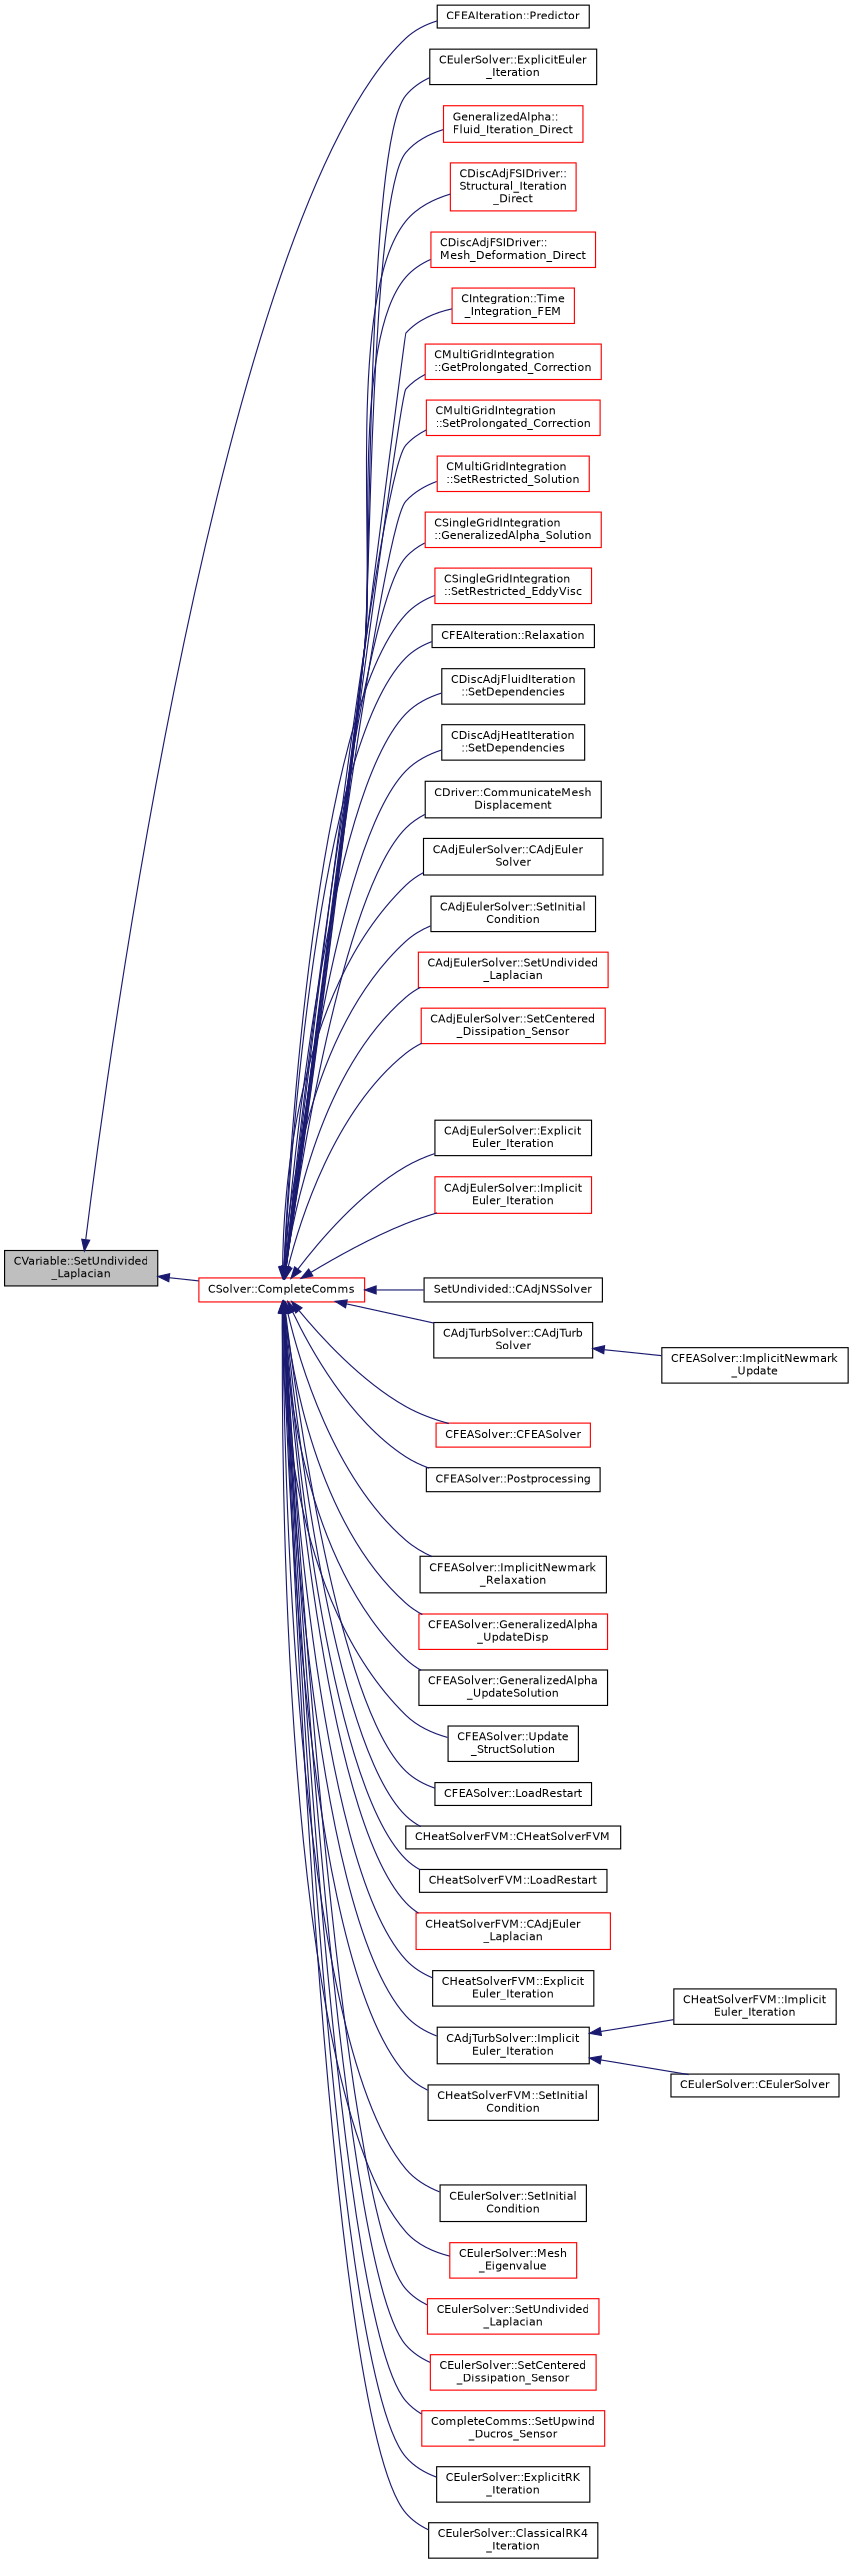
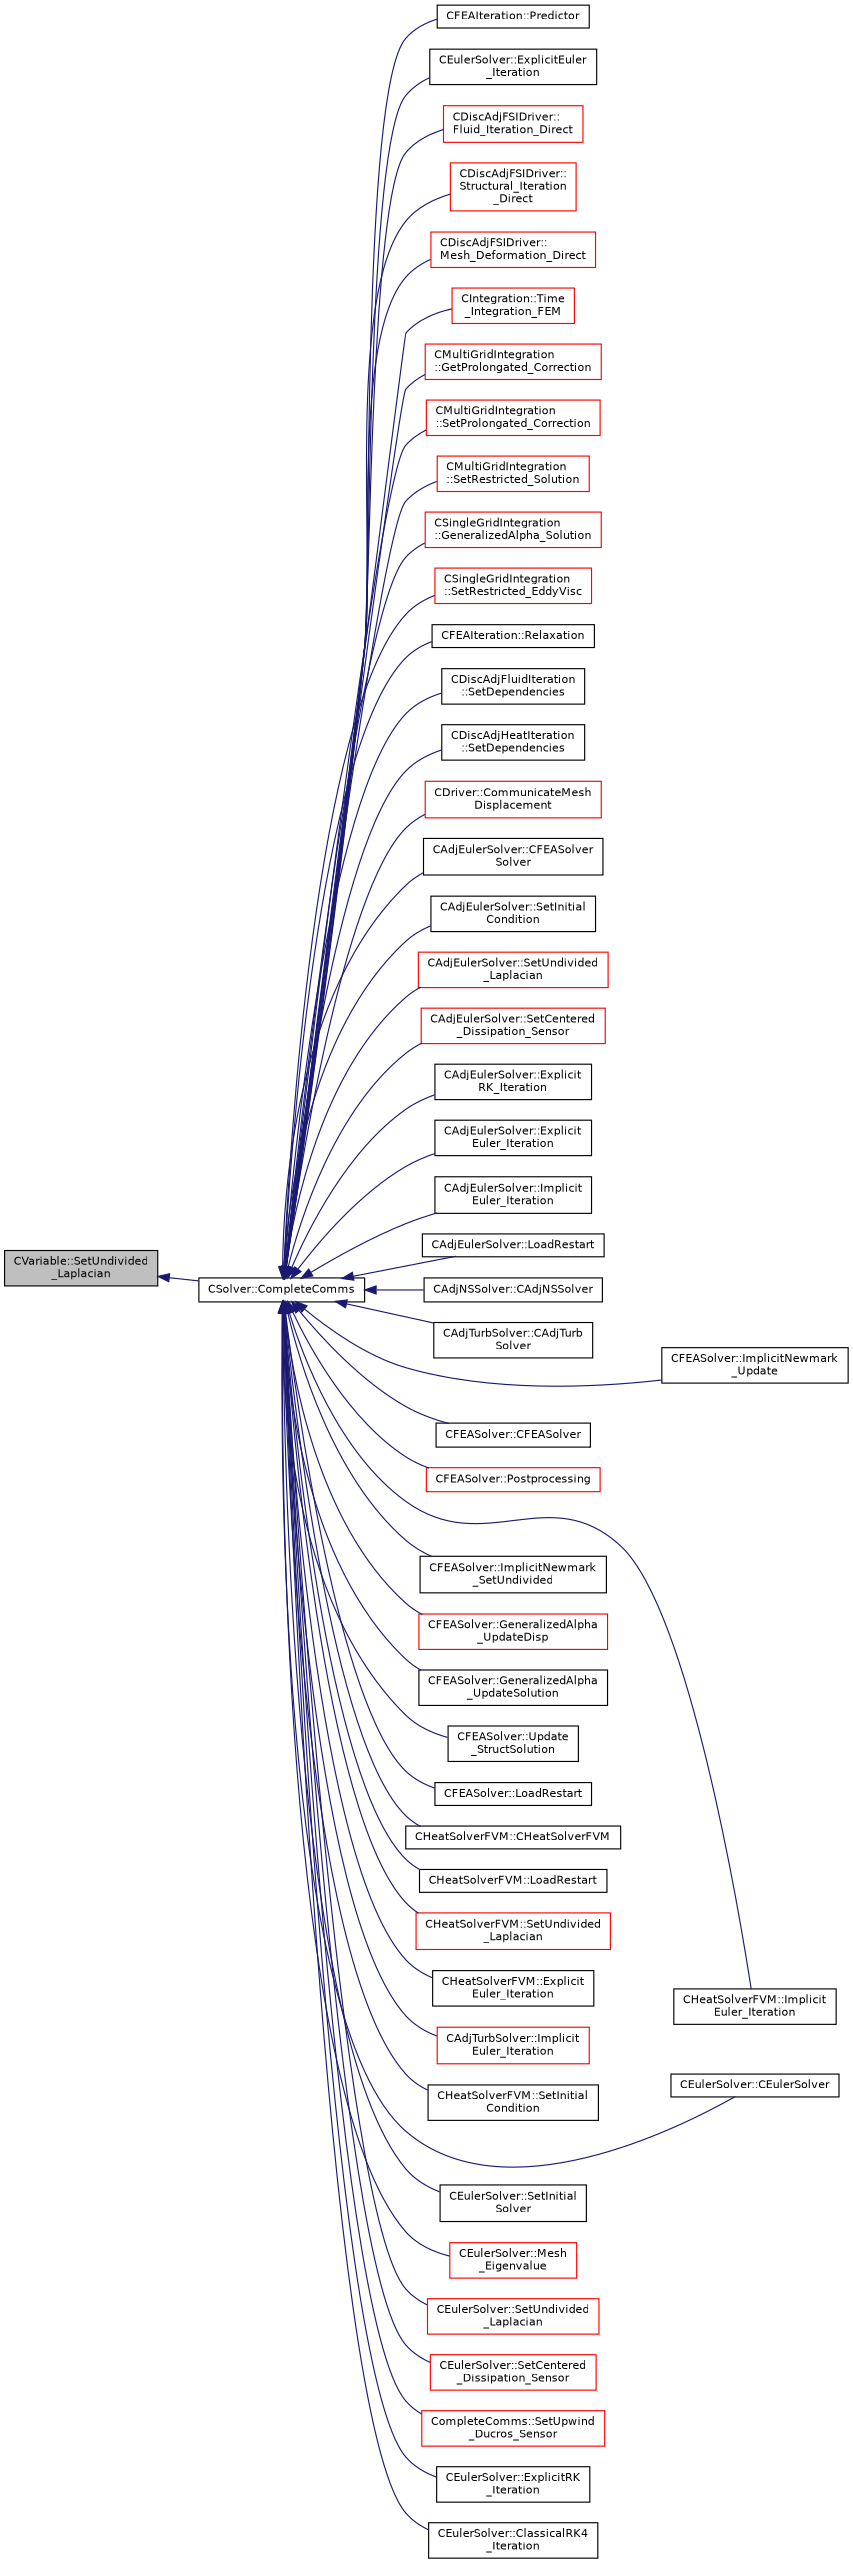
  digraph {
    rankdir=LR
    node [color=black fillcolor=white fontname=Helvetica fontsize=10 shape=record style=filled]
    edge [color=midnightblue dir=back fontname=Helvetica fontsize=10 labelfontname=Helvetica labelfontsize=10 style=solid]
    n1 [fillcolor=grey75 fontcolor=black height=0.2 label="CVariable::SetUndivided\l_Laplacian" width=0.4]
-   n2 [color=red height=0.2 label="CSolver::CompleteComms" width=0.4]
-   n3 [color=red height=0.2 label="GeneralizedAlpha::\lFluid_Iteration_Direct" width=0.4]
+   n2 [height=0.2 label="CSolver::CompleteComms" width=0.4]
+   n3 [color=red height=0.2 label="CDiscAdjFSIDriver::\lFluid_Iteration_Direct" width=0.4]
    n4 [color=red height=0.2 label="CDiscAdjFSIDriver::\lStructural_Iteration\l_Direct" width=0.4]
    n5 [color=red height=0.2 label="CDiscAdjFSIDriver::\lMesh_Deformation_Direct" width=0.4]
    n6 [color=red height=0.2 label="CIntegration::Time\l_Integration_FEM" width=0.4]
    n7 [color=red height=0.2 label="CMultiGridIntegration\l::GetProlongated_Correction" width=0.4]
    n8 [color=red height=0.2 label="CMultiGridIntegration\l::SetProlongated_Correction" width=0.4]
    n9 [color=red height=0.2 label="CMultiGridIntegration\l::SetRestricted_Solution" width=0.4]
    n10 [color=red height=0.2 label="CSingleGridIntegration\l::GeneralizedAlpha_Solution" width=0.4]
    n11 [color=red height=0.2 label="CSingleGridIntegration\l::SetRestricted_EddyVisc" width=0.4]
    n12 [height=0.2 label="CFEAIteration::Predictor" width=0.4]
    n13 [height=0.2 label="CFEAIteration::Relaxation" width=0.4]
    n14 [height=0.2 label="CDiscAdjFluidIteration\l::SetDependencies" width=0.4]
    n15 [height=0.2 label="CDiscAdjHeatIteration\l::SetDependencies" width=0.4]
-   n16 [height=0.2 label="CDriver::CommunicateMesh\lDisplacement" width=0.4]
-   n17 [height=0.2 label="CAdjEulerSolver::CAdjEuler\lSolver" width=0.4]
+   n16 [color=red height=0.2 label="CDriver::CommunicateMesh\lDisplacement" width=0.4]
+   n17 [height=0.2 label="CAdjEulerSolver::CFEASolver\lSolver" width=0.4]
    n18 [height=0.2 label="CAdjEulerSolver::SetInitial\lCondition" width=0.4]
    n19 [color=red height=0.2 label="CAdjEulerSolver::SetUndivided\l_Laplacian" width=0.4]
    n20 [color=red height=0.2 label="CAdjEulerSolver::SetCentered\l_Dissipation_Sensor" width=0.4]
+   n21 [height=0.2 label="CAdjEulerSolver::Explicit\lRK_Iteration" width=0.4]
    n22 [height=0.2 label="CAdjEulerSolver::Explicit\lEuler_Iteration" width=0.4]
-   n23 [color=red height=0.2 label="CAdjEulerSolver::Implicit\lEuler_Iteration" width=0.4]
-   n25 [height=0.2 label="SetUndivided::CAdjNSSolver" width=0.4]
+   n23 [height=0.2 label="CAdjEulerSolver::Implicit\lEuler_Iteration" width=0.4]
+   n24 [height=0.2 label="CAdjEulerSolver::LoadRestart" width=0.4]
+   n25 [height=0.2 label="CAdjNSSolver::CAdjNSSolver" width=0.4]
    n26 [height=0.2 label="CAdjTurbSolver::CAdjTurb\lSolver" width=0.4]
-   n27 [height=0.2 label="CAdjTurbSolver::Implicit\lEuler_Iteration" width=0.4]
-   n28 [color=red height=0.2 label="CFEASolver::CFEASolver" width=0.4]
-   n29 [height=0.2 label="CFEASolver::Postprocessing" width=0.4]
+   n27 [color=red height=0.2 label="CAdjTurbSolver::Implicit\lEuler_Iteration" width=0.4]
+   n28 [height=0.2 label="CFEASolver::CFEASolver" width=0.4]
+   n29 [color=red height=0.2 label="CFEASolver::Postprocessing" width=0.4]
    n30 [height=0.2 label="CFEASolver::ImplicitNewmark\l_Update" width=0.4]
-   n31 [height=0.2 label="CFEASolver::ImplicitNewmark\l_Relaxation" width=0.4]
+   n31 [height=0.2 label="CFEASolver::ImplicitNewmark\l_SetUndivided" width=0.4]
    n32 [color=red height=0.2 label="CFEASolver::GeneralizedAlpha\l_UpdateDisp" width=0.4]
    n33 [height=0.2 label="CFEASolver::GeneralizedAlpha\l_UpdateSolution" width=0.4]
    n34 [height=0.2 label="CFEASolver::Update\l_StructSolution" width=0.4]
    n35 [height=0.2 label="CFEASolver::LoadRestart" width=0.4]
    n36 [height=0.2 label="CHeatSolverFVM::CHeatSolverFVM" width=0.4]
    n37 [height=0.2 label="CHeatSolverFVM::LoadRestart" width=0.4]
-   n38 [color=red height=0.2 label="CHeatSolverFVM::CAdjEuler\l_Laplacian" width=0.4]
+   n38 [color=red height=0.2 label="CHeatSolverFVM::SetUndivided\l_Laplacian" width=0.4]
    n39 [height=0.2 label="CHeatSolverFVM::Explicit\lEuler_Iteration" width=0.4]
    n40 [height=0.2 label="CHeatSolverFVM::Implicit\lEuler_Iteration" width=0.4]
    n41 [height=0.2 label="CHeatSolverFVM::SetInitial\lCondition" width=0.4]
    n42 [height=0.2 label="CEulerSolver::CEulerSolver" width=0.4]
-   n43 [height=0.2 label="CEulerSolver::SetInitial\lCondition" width=0.4]
+   n43 [height=0.2 label="CEulerSolver::SetInitial\lSolver" width=0.4]
    n44 [color=red height=0.2 label="CEulerSolver::Mesh\l_Eigenvalue" width=0.4]
    n45 [color=red height=0.2 label="CEulerSolver::SetUndivided\l_Laplacian" width=0.4]
    n46 [color=red height=0.2 label="CEulerSolver::SetCentered\l_Dissipation_Sensor" width=0.4]
    n47 [color=red height=0.2 label="CompleteComms::SetUpwind\l_Ducros_Sensor" width=0.4]
    n48 [height=0.2 label="CEulerSolver::ExplicitRK\l_Iteration" width=0.4]
    n49 [height=0.2 label="CEulerSolver::ClassicalRK4\l_Iteration" width=0.4]
    n50 [height=0.2 label="CEulerSolver::ExplicitEuler\l_Iteration" width=0.4]
    n1 -> n2
    n2 -> n3
    n2 -> n4
    n2 -> n5
    n2 -> n6
    n2 -> n7
    n2 -> n8
    n2 -> n9
    n2 -> n10
    n2 -> n11
-   n1 -> n12
+   n2 -> n12
    n2 -> n13
    n2 -> n14
    n2 -> n15
    n2 -> n16
    n2 -> n17
    n2 -> n18
    n2 -> n19
    n2 -> n20
+   n2 -> n21
    n2 -> n22
    n2 -> n23
+   n2 -> n24
    n2 -> n25
    n2 -> n26
    n2 -> n27
    n2 -> n28
    n2 -> n29
-   n26 -> n30
+   n2 -> n30
    n2 -> n31
    n2 -> n32
    n2 -> n33
    n2 -> n34
    n2 -> n35
    n2 -> n36
    n2 -> n37
    n2 -> n38
    n2 -> n39
-   n27 -> n40
+   n2 -> n40
    n2 -> n41
-   n27 -> n42
+   n2 -> n42
    n2 -> n43
    n2 -> n44
    n2 -> n45
    n2 -> n46
    n2 -> n47
    n2 -> n48
    n2 -> n49
    n2 -> n50
  }
